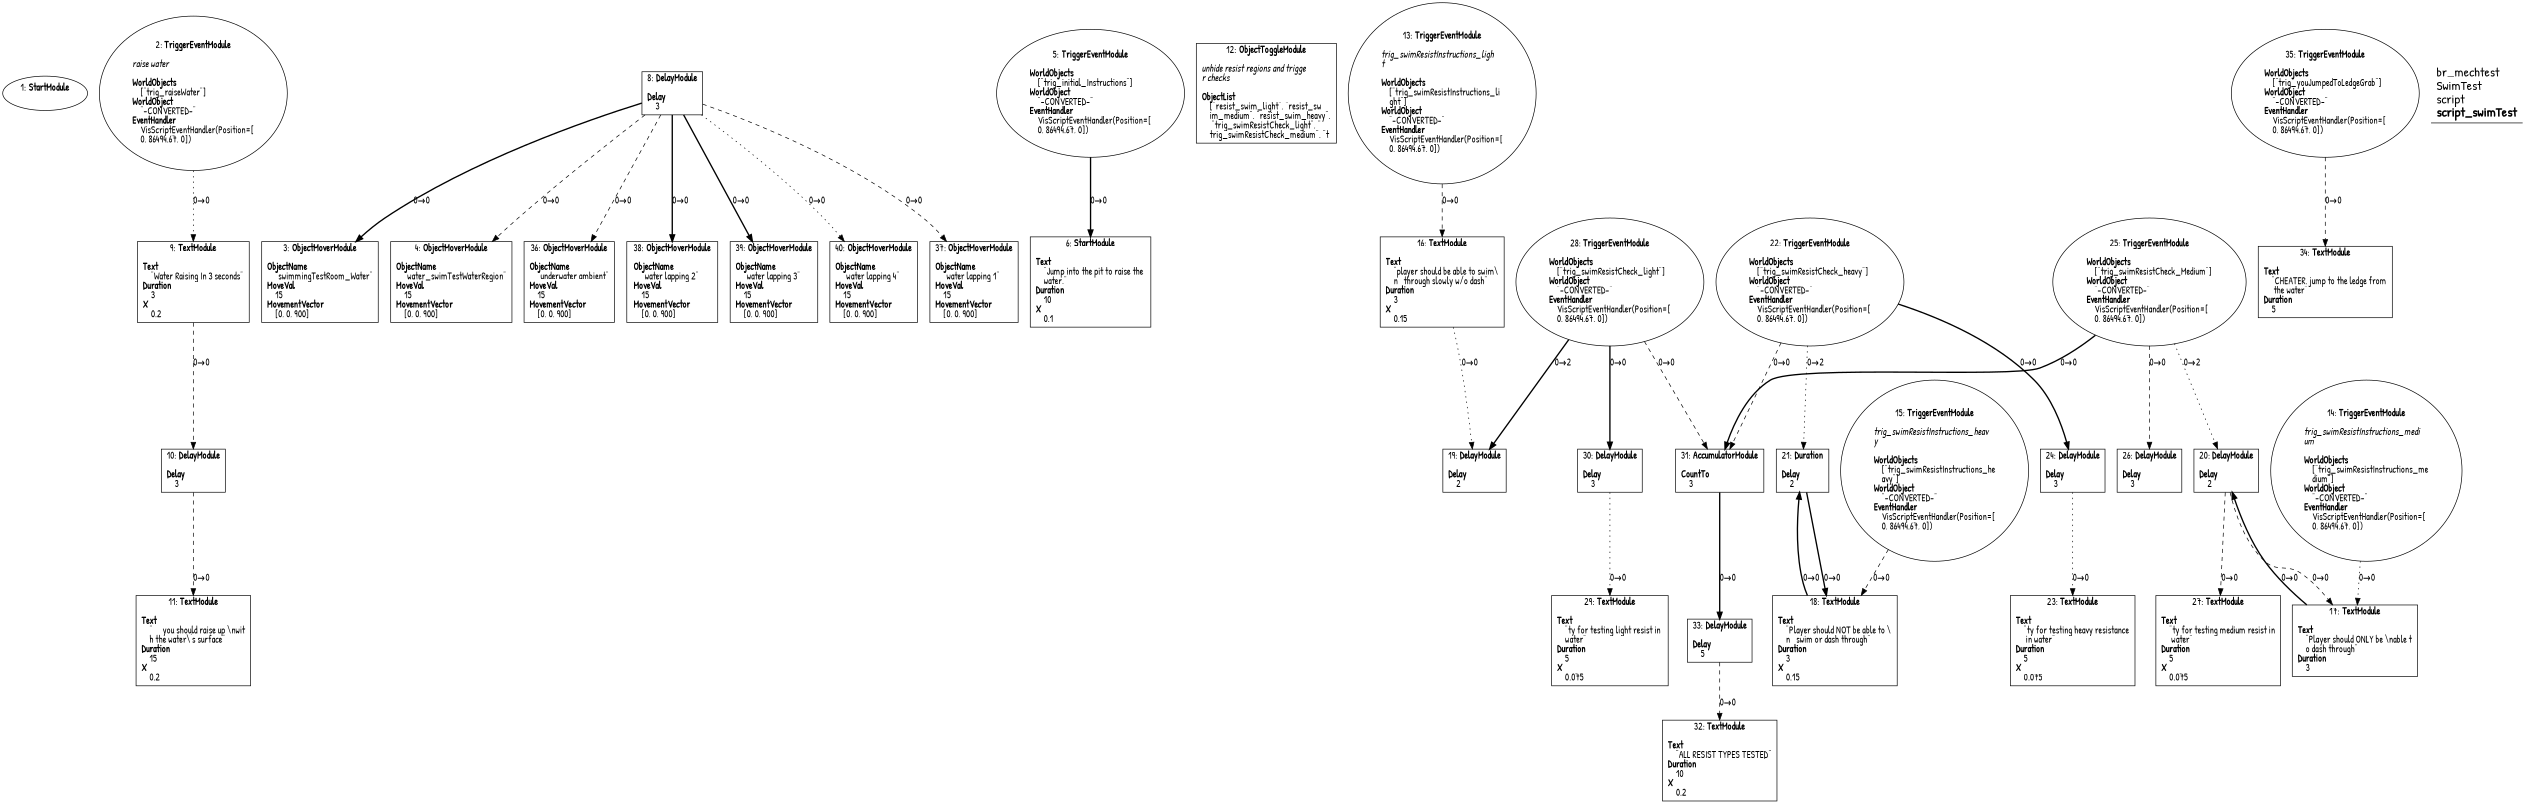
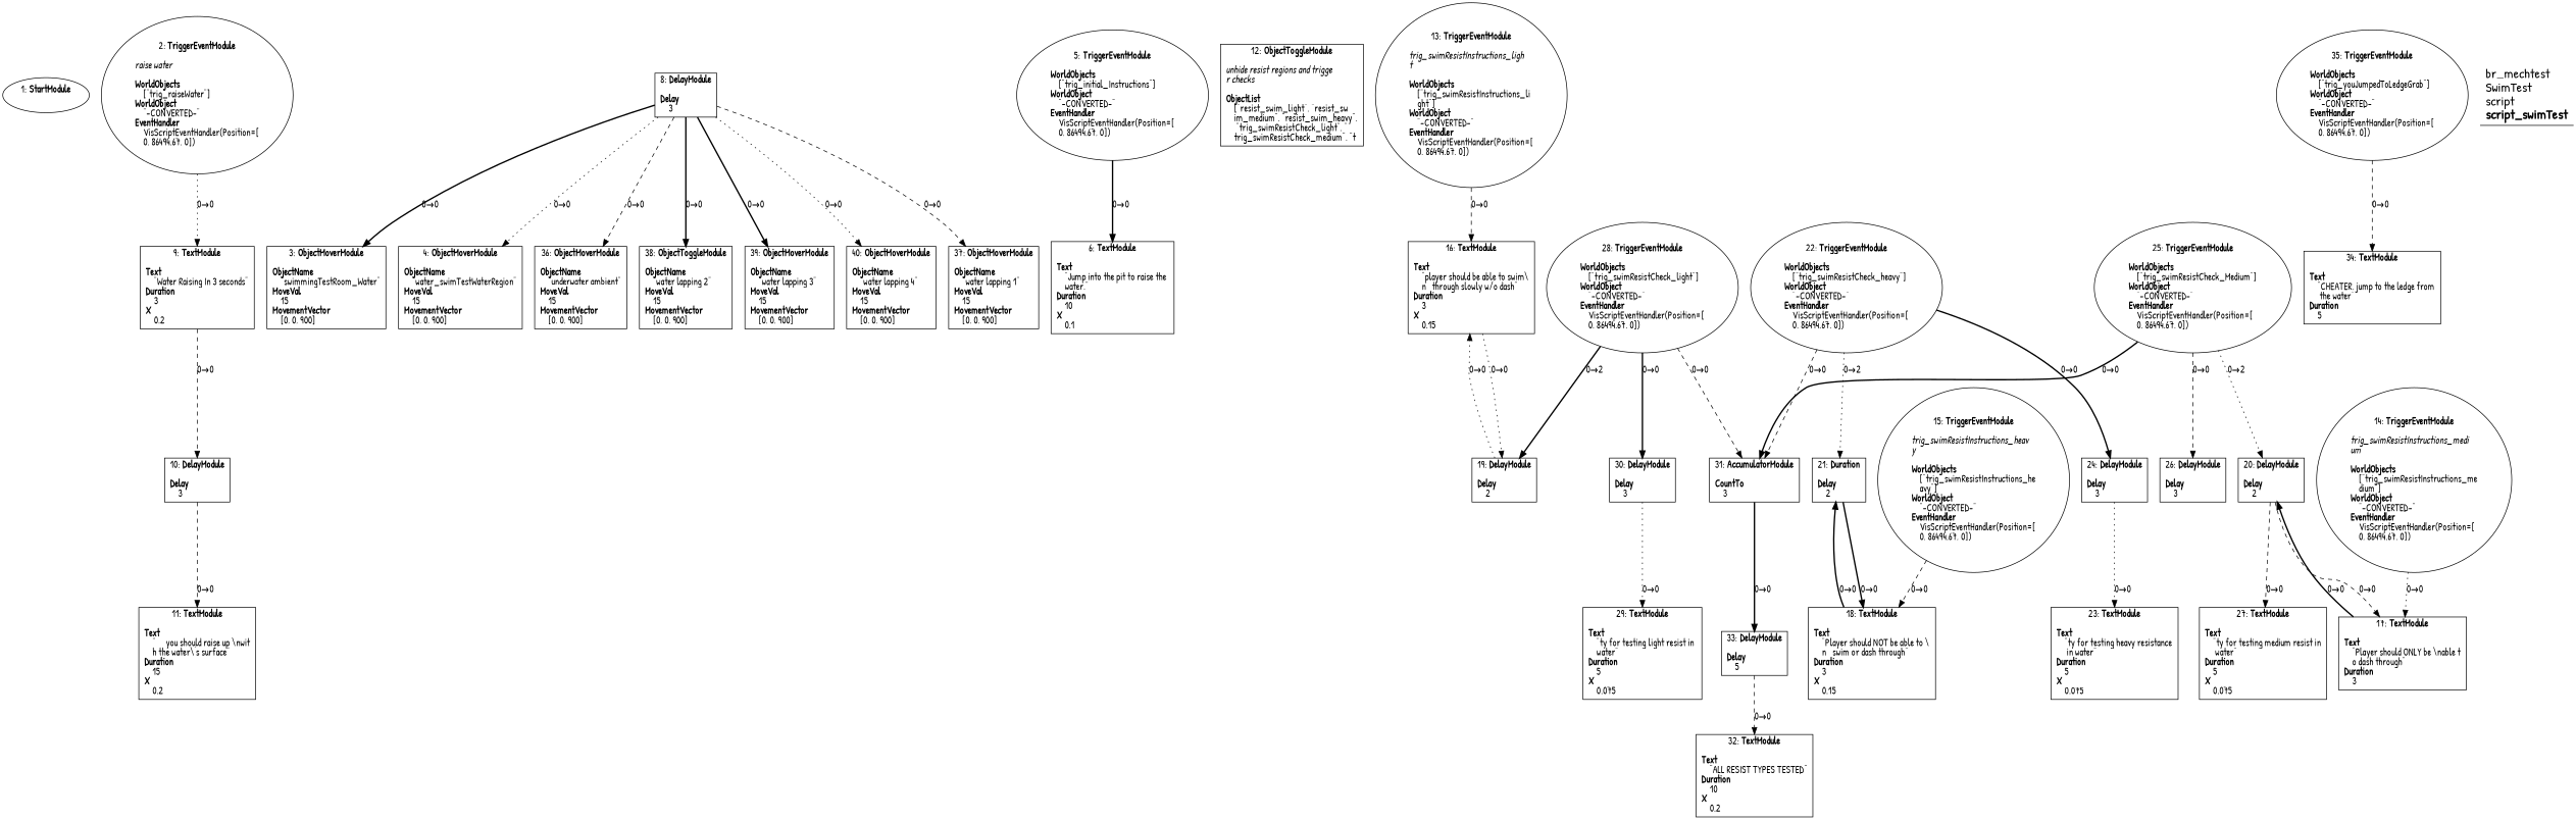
  digraph {
    fontname="Patrick Hand"
    splines=spline
    node [fontname="Patrick Hand" shape=box]
    edge [fontname="Patrick Hand" style=dashed]
    n1 [label=<1: <b>StartModule</b><br/><br/>> shape=oval]
    n2 [label=<2: <b>TriggerEventModule</b><br/><br/><i>raise water<br align="left"/></i><br align="left"/><b>WorldObjects</b><br align="left"/>    [&quot;trig_raiseWater&quot;]<br align="left"/><b>WorldObject</b><br align="left"/>    &quot;-CONVERTED-&quot;<br align="left"/><b>EventHandler</b><br align="left"/>    VisScriptEventHandler(Position=[<br align="left"/>    0, 86494.67, 0])<br align="left"/>> shape=oval]
    n3 [label=<9: <b>TextModule</b><br/><br/><b>Text</b><br align="left"/>    &quot;Water Raising In 3 seconds&quot;<br align="left"/><b>Duration</b><br align="left"/>    3<br align="left"/><b>X</b><br align="left"/>    0.2<br align="left"/>>]
    n4 [label=<8: <b>DelayModule</b><br/><br/><b>Delay</b><br align="left"/>    3<br align="left"/>>]
    n5 [label=<3: <b>ObjectMoverModule</b><br/><br/><b>ObjectName</b><br align="left"/>    &quot;swimmingTestRoom_Water&quot;<br align="left"/><b>MoveVal</b><br align="left"/>    15<br align="left"/><b>MovementVector</b><br align="left"/>    [0, 0, 900]<br align="left"/>>]
    n6 [label=<4: <b>ObjectMoverModule</b><br/><br/><b>ObjectName</b><br align="left"/>    &quot;water_swimTestWaterRegion&quot;<br align="left"/><b>MoveVal</b><br align="left"/>    15<br align="left"/><b>MovementVector</b><br align="left"/>    [0, 0, 900]<br align="left"/>>]
    n7 [label=<36: <b>ObjectMoverModule</b><br/><br/><b>ObjectName</b><br align="left"/>    &quot;underwater ambient&quot;<br align="left"/><b>MoveVal</b><br align="left"/>    15<br align="left"/><b>MovementVector</b><br align="left"/>    [0, 0, 900]<br align="left"/>>]
-   n8 [label=<38: <b>ObjectMoverModule</b><br/><br/><b>ObjectName</b><br align="left"/>    &quot;water lapping 2&quot;<br align="left"/><b>MoveVal</b><br align="left"/>    15<br align="left"/><b>MovementVector</b><br align="left"/>    [0, 0, 900]<br align="left"/>>]
+   n8 [label=<38: <b>ObjectToggleModule</b><br/><br/><b>ObjectName</b><br align="left"/>    &quot;water lapping 2&quot;<br align="left"/><b>MoveVal</b><br align="left"/>    15<br align="left"/><b>MovementVector</b><br align="left"/>    [0, 0, 900]<br align="left"/>>]
    n9 [label=<39: <b>ObjectMoverModule</b><br/><br/><b>ObjectName</b><br align="left"/>    &quot;water lapping 3&quot;<br align="left"/><b>MoveVal</b><br align="left"/>    15<br align="left"/><b>MovementVector</b><br align="left"/>    [0, 0, 900]<br align="left"/>>]
    n10 [label=<40: <b>ObjectMoverModule</b><br/><br/><b>ObjectName</b><br align="left"/>    &quot;water lapping 4&quot;<br align="left"/><b>MoveVal</b><br align="left"/>    15<br align="left"/><b>MovementVector</b><br align="left"/>    [0, 0, 900]<br align="left"/>>]
    n11 [label=<37: <b>ObjectMoverModule</b><br/><br/><b>ObjectName</b><br align="left"/>    &quot;water lapping 1&quot;<br align="left"/><b>MoveVal</b><br align="left"/>    15<br align="left"/><b>MovementVector</b><br align="left"/>    [0, 0, 900]<br align="left"/>>]
    n12 [label=<10: <b>DelayModule</b><br/><br/><b>Delay</b><br align="left"/>    3<br align="left"/>>]
    n13 [label=<11: <b>TextModule</b><br/><br/><b>Text</b><br align="left"/>    &quot;     you should raise up \\nwit<br align="left"/>    h the water\'s surface&quot;<br align="left"/><b>Duration</b><br align="left"/>    15<br align="left"/><b>X</b><br align="left"/>    0.2<br align="left"/>>]
    n14 [label=<5: <b>TriggerEventModule</b><br/><br/><b>WorldObjects</b><br align="left"/>    [&quot;trig_initial_Instructions&quot;]<br align="left"/><b>WorldObject</b><br align="left"/>    &quot;-CONVERTED-&quot;<br align="left"/><b>EventHandler</b><br align="left"/>    VisScriptEventHandler(Position=[<br align="left"/>    0, 86494.67, 0])<br align="left"/>> shape=oval]
-   n15 [label=<6: <b>StartModule</b><br/><br/><b>Text</b><br align="left"/>    &quot;Jump into the pit to raise the <br align="left"/>    water.&quot;<br align="left"/><b>Duration</b><br align="left"/>    10<br align="left"/><b>X</b><br align="left"/>    0.1<br align="left"/>>]
+   n15 [label=<6: <b>TextModule</b><br/><br/><b>Text</b><br align="left"/>    &quot;Jump into the pit to raise the <br align="left"/>    water.&quot;<br align="left"/><b>Duration</b><br align="left"/>    10<br align="left"/><b>X</b><br align="left"/>    0.1<br align="left"/>>]
    n16 [label=<12: <b>ObjectToggleModule</b><br/><br/><i>unhide resist regions and trigge<br align="left"/>r checks<br align="left"/></i><br align="left"/><b>ObjectList</b><br align="left"/>    [&quot;resist_swim_light&quot;, &quot;resist_sw<br align="left"/>    im_medium&quot;, &quot;resist_swim_heavy&quot;,<br align="left"/>     &quot;trig_swimResistCheck_light&quot;, &quot;<br align="left"/>    trig_swimResistCheck_medium&quot;, &quot;t<br align="left"/>>]
    n17 [label=<13: <b>TriggerEventModule</b><br/><br/><i>trig_swimResistInstructions_ligh<br align="left"/>t<br align="left"/></i><br align="left"/><b>WorldObjects</b><br align="left"/>    [&quot;trig_swimResistInstructions_li<br align="left"/>    ght&quot;]<br align="left"/><b>WorldObject</b><br align="left"/>    &quot;-CONVERTED-&quot;<br align="left"/><b>EventHandler</b><br align="left"/>    VisScriptEventHandler(Position=[<br align="left"/>    0, 86494.67, 0])<br align="left"/>> shape=oval]
    n18 [label=<16: <b>TextModule</b><br/><br/><b>Text</b><br align="left"/>    &quot;player should be able to swim\\<br align="left"/>    n   through slowly w/o dash&quot;<br align="left"/><b>Duration</b><br align="left"/>    3<br align="left"/><b>X</b><br align="left"/>    0.15<br align="left"/>>]
    n19 [label=<19: <b>DelayModule</b><br/><br/><b>Delay</b><br align="left"/>    2<br align="left"/>>]
    n20 [label=<14: <b>TriggerEventModule</b><br/><br/><i>trig_swimResistInstructions_medi<br align="left"/>um<br align="left"/></i><br align="left"/><b>WorldObjects</b><br align="left"/>    [&quot;trig_swimResistInstructions_me<br align="left"/>    dium&quot;]<br align="left"/><b>WorldObject</b><br align="left"/>    &quot;-CONVERTED-&quot;<br align="left"/><b>EventHandler</b><br align="left"/>    VisScriptEventHandler(Position=[<br align="left"/>    0, 86494.67, 0])<br align="left"/>> shape=oval]
    n21 [label=<17: <b>TextModule</b><br/><br/><b>Text</b><br align="left"/>    &quot;Player should ONLY be \\nable t<br align="left"/>    o dash through&quot;<br align="left"/><b>Duration</b><br align="left"/>    3<br align="left"/>>]
    n22 [label=<20: <b>DelayModule</b><br/><br/><b>Delay</b><br align="left"/>    2<br align="left"/>>]
    n23 [label=<27: <b>TextModule</b><br/><br/><b>Text</b><br align="left"/>    &quot;ty for testing medium resist in<br align="left"/>     water&quot;<br align="left"/><b>Duration</b><br align="left"/>    5<br align="left"/><b>X</b><br align="left"/>    0.075<br align="left"/>>]
    n24 [label=<15: <b>TriggerEventModule</b><br/><br/><i>trig_swimResistInstructions_heav<br align="left"/>y<br align="left"/></i><br align="left"/><b>WorldObjects</b><br align="left"/>    [&quot;trig_swimResistInstructions_he<br align="left"/>    avy&quot;]<br align="left"/><b>WorldObject</b><br align="left"/>    &quot;-CONVERTED-&quot;<br align="left"/><b>EventHandler</b><br align="left"/>    VisScriptEventHandler(Position=[<br align="left"/>    0, 86494.67, 0])<br align="left"/>> shape=oval]
    n25 [label=<18: <b>TextModule</b><br/><br/><b>Text</b><br align="left"/>    &quot;Player should NOT be able to \\<br align="left"/>    n   swim or dash through&quot;<br align="left"/><b>Duration</b><br align="left"/>    3<br align="left"/><b>X</b><br align="left"/>    0.15<br align="left"/>>]
    n26 [label=<21: <b>Duration</b><br/><br/><b>Delay</b><br align="left"/>    2<br align="left"/>>]
    n27 [label=<22: <b>TriggerEventModule</b><br/><br/><b>WorldObjects</b><br align="left"/>    [&quot;trig_swimResistCheck_heavy&quot;]<br align="left"/><b>WorldObject</b><br align="left"/>    &quot;-CONVERTED-&quot;<br align="left"/><b>EventHandler</b><br align="left"/>    VisScriptEventHandler(Position=[<br align="left"/>    0, 86494.67, 0])<br align="left"/>> shape=oval]
    n28 [label=<24: <b>DelayModule</b><br/><br/><b>Delay</b><br align="left"/>    3<br align="left"/>>]
    n29 [label=<31: <b>AccumulatorModule</b><br/><br/><b>CountTo</b><br align="left"/>    3<br align="left"/>>]
    n30 [label=<23: <b>TextModule</b><br/><br/><b>Text</b><br align="left"/>    &quot;ty for testing heavy resistance<br align="left"/>     in water&quot;<br align="left"/><b>Duration</b><br align="left"/>    5<br align="left"/><b>X</b><br align="left"/>    0.075<br align="left"/>>]
    n31 [label=<33: <b>DelayModule</b><br/><br/><b>Delay</b><br align="left"/>    5<br align="left"/>>]
    n32 [label=<32: <b>TextModule</b><br/><br/><b>Text</b><br align="left"/>    &quot;ALL RESIST TYPES TESTED&quot;<br align="left"/><b>Duration</b><br align="left"/>    10<br align="left"/><b>X</b><br align="left"/>    0.2<br align="left"/>>]
    n33 [label=<25: <b>TriggerEventModule</b><br/><br/><b>WorldObjects</b><br align="left"/>    [&quot;trig_swimResistCheck_Medium&quot;]<br align="left"/><b>WorldObject</b><br align="left"/>    &quot;-CONVERTED-&quot;<br align="left"/><b>EventHandler</b><br align="left"/>    VisScriptEventHandler(Position=[<br align="left"/>    0, 86494.67, 0])<br align="left"/>> shape=oval]
    n34 [label=<26: <b>DelayModule</b><br/><br/><b>Delay</b><br align="left"/>    3<br align="left"/>>]
    n35 [label=<28: <b>TriggerEventModule</b><br/><br/><b>WorldObjects</b><br align="left"/>    [&quot;trig_swimResistCheck_light&quot;]<br align="left"/><b>WorldObject</b><br align="left"/>    &quot;-CONVERTED-&quot;<br align="left"/><b>EventHandler</b><br align="left"/>    VisScriptEventHandler(Position=[<br align="left"/>    0, 86494.67, 0])<br align="left"/>> shape=oval]
    n36 [label=<30: <b>DelayModule</b><br/><br/><b>Delay</b><br align="left"/>    3<br align="left"/>>]
    n37 [label=<29: <b>TextModule</b><br/><br/><b>Text</b><br align="left"/>    &quot;ty for testing light resist in <br align="left"/>    water&quot;<br align="left"/><b>Duration</b><br align="left"/>    5<br align="left"/><b>X</b><br align="left"/>    0.075<br align="left"/>>]
    n38 [label=<34: <b>TextModule</b><br/><br/><b>Text</b><br align="left"/>    &quot;CHEATER, jump to the ledge from<br align="left"/>     the water&quot;<br align="left"/><b>Duration</b><br align="left"/>    5<br align="left"/>>]
    n39 [label=<35: <b>TriggerEventModule</b><br/><br/><b>WorldObjects</b><br align="left"/>    [&quot;trig_youJumpedToLedgeGrab&quot;]<br align="left"/><b>WorldObject</b><br align="left"/>    &quot;-CONVERTED-&quot;<br align="left"/><b>EventHandler</b><br align="left"/>    VisScriptEventHandler(Position=[<br align="left"/>    0, 86494.67, 0])<br align="left"/>> shape=oval]
    n40 [label=<<font point-size="20">br_mechtest<br align="left"/>SwimTest<br align="left"/>script<br align="left"/><b>script_swimTest</b><br align="left"/></font>> shape=underline]
    n2 -> n3 [label="0→0" style=dotted]
    n3 -> n12 [label="0→0"]
    n4 -> n5 [label="0→0" style=bold]
-   n4 -> n6 [label="0→0"]
+   n4 -> n6 [label="0→0" style=dotted]
    n4 -> n7 [label="0→0"]
    n4 -> n8 [label="0→0" style=bold]
    n4 -> n9 [label="0→0" style=bold]
    n4 -> n10 [label="0→0" style=dotted]
    n4 -> n11 [label="0→0"]
    n12 -> n13 [label="0→0"]
    n14 -> n15 [label="0→0" style=bold]
    n17 -> n18 [label="0→0"]
    n18 -> n19 [label="0→0" style=dotted]
+   n19 -> n18 [label="0→0" style=dotted]
    n20 -> n21 [label="0→0" style=dotted]
    n21 -> n22 [label="0→0" style=bold]
    n22 -> n21 [label="0→0"]
    n22 -> n23 [label="0→0"]
    n24 -> n25 [label="0→0"]
    n25 -> n26 [label="0→0" style=bold]
    n26 -> n25 [label="0→0" style=bold]
    n27 -> n26 [label="0→2" style=dotted]
    n27 -> n28 [label="0→0" style=bold]
    n27 -> n29 [label="0→0"]
    n28 -> n30 [label="0→0" style=dotted]
    n29 -> n31 [label="0→0" style=bold]
    n31 -> n32 [label="0→0"]
    n33 -> n22 [label="0→2" style=dotted]
    n33 -> n29 [label="0→0" style=bold]
    n33 -> n34 [label="0→0"]
    n35 -> n19 [label="0→2" style=bold]
    n35 -> n29 [label="0→0"]
    n35 -> n36 [label="0→0" style=bold]
    n36 -> n37 [label="0→0" style=dotted]
    n39 -> n38 [label="0→0"]
  }
